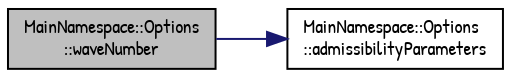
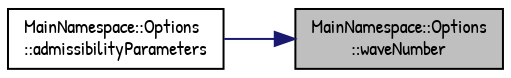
  digraph {
    rankdir=LR
    fontname="Patrick Hand"
    node [color=black fontname="Patrick Hand" fontsize=10 shape=record style=filled]
    n1 [fillcolor=grey75 fontcolor=black height=0.2 label="MainNamespace::Options\l::waveNumber" width=0.4]
    n2 [fillcolor=white height=0.2 label="MainNamespace::Options\l::admissibilityParameters" width=0.4]
-   n1 -> n2 [color=midnightblue fontname="Patrick Hand" fontsize=10 labelfontname=Helvetica labelfontsize=10 style=solid]
+   n2 -> n1 [color=midnightblue fontname="Patrick Hand" fontsize=10 labelfontname=Helvetica labelfontsize=10 style=solid]
  }
